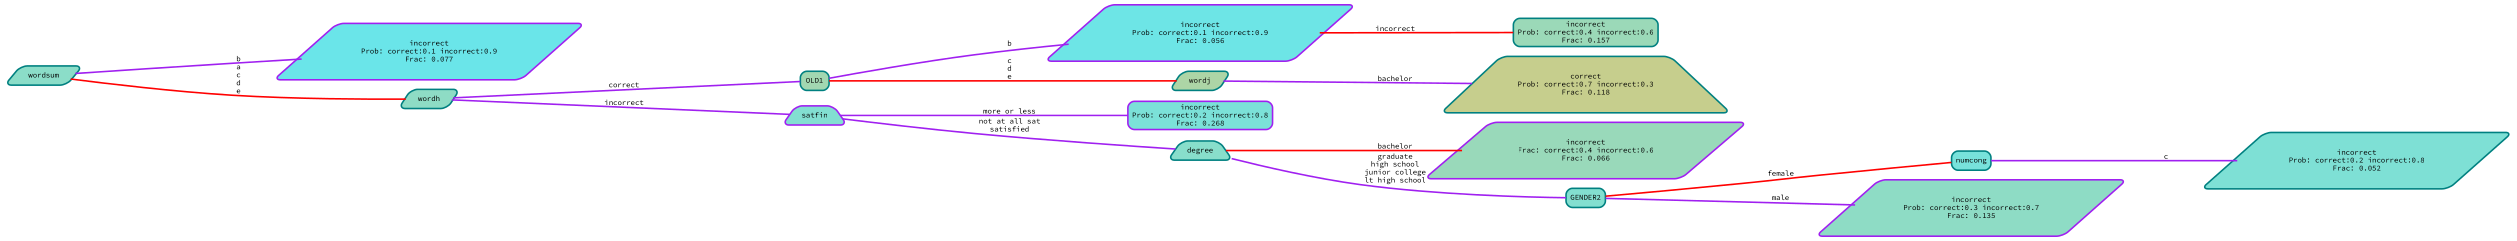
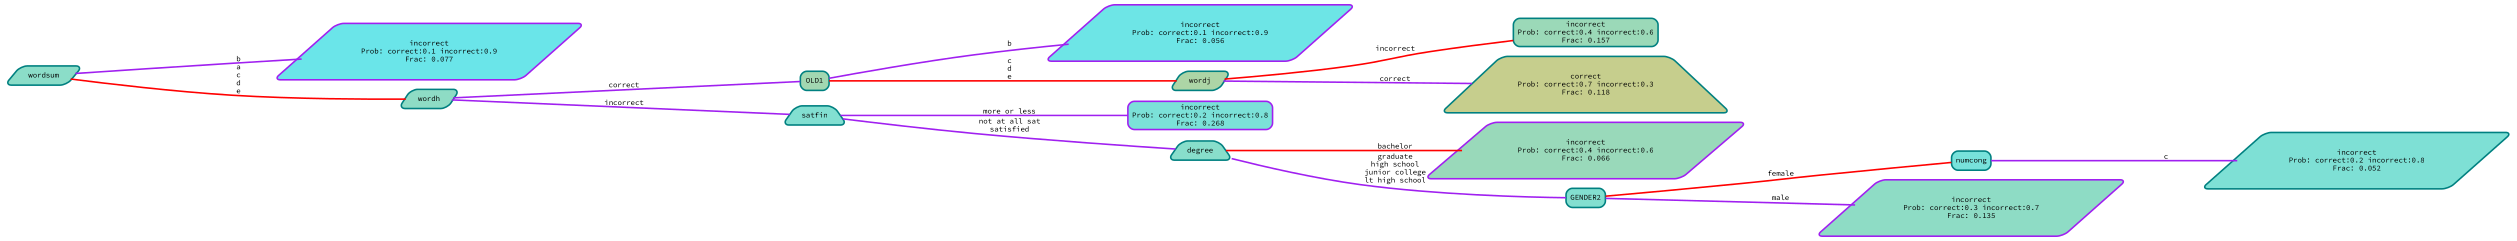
  graph {
    fontname="Source Code Pro"
    rankdir=LR
    ranksep="0 equally"
    splines=straight
    node [color=teal fillcolor="#8edcc5" fontcolor=black fontname="Source Code Pro" penwidth=3 shape=parallelogram style="filled, rounded"]
    edge [color=purple fontname="Source Code Pro" penwidth=3]
    n1 [color=purple fillcolor="#6ae5e9" label="incorrect\nProb: correct:0.1 incorrect:0.9\nFrac: 0.077"]
    n2 [fillcolor="#8bddc8" label=wordsum]
    n3 [label=wordh]
    n4 [fillcolor="#a2d7b1" label=OLD1 shape=box]
-   n5 [color=purple fillcolor="#82dfd1" label=satfin shape=trapezium]
+   n5 [fillcolor="#82dfd1" label=satfin shape=trapezium]
    n6 [color=purple fillcolor="#6de5e6" label="incorrect\nProb: correct:0.1 incorrect:0.9\nFrac: 0.056"]
    n7 [fillcolor="#add5a6" label=wordj]
    n8 [fillcolor="#c6ce8d" label="correct\nProb: correct:0.7 incorrect:0.3\nFrac: 0.118" shape=trapezium]
    n9 [fillcolor="#9bd9b8" label="incorrect\nProb: correct:0.4 incorrect:0.6\nFrac: 0.157" shape=box]
    n10 [color=purple fillcolor="#7be1d8" label="incorrect\nProb: correct:0.2 incorrect:0.8\nFrac: 0.268" shape=box]
    n11 [fillcolor="#88decb" label=degree shape=trapezium]
-   n12 [color=purple fillcolor="#99d9ba" label="incorrect\nFrac: correct:0.4 incorrect:0.6\nFrac: 0.066"]
+   n12 [color=purple fillcolor="#99d9ba" label="incorrect\nProb: correct:0.4 incorrect:0.6\nFrac: 0.066"]
    n13 [fillcolor="#83dfd0" label=GENDER2 shape=box]
    n14 [fillcolor="#78e2db" label=numcong shape=box]
    n15 [color=purple label="incorrect\nProb: correct:0.3 incorrect:0.7\nFrac: 0.135"]
    n16 [fillcolor="#7ee0d5" label="incorrect\nProb: correct:0.2 incorrect:0.8\nFrac: 0.052"]
    subgraph sub_1 {
      rank=same
    }
    n2 -- n1 [label=" b"]
    n2 -- n3 [color=red label=" a\n c\n d\n e"]
    n3 -- n4 [label=" correct"]
    n3 -- n5 [label=" incorrect"]
    n4 -- n6 [label=" b"]
    n4 -- n7 [color=red label=" c\n d\n e"]
    n5 -- n10 [label=" more or less"]
    n5 -- n11 [label=" not at all sat\n satisfied"]
-   n7 -- n8 [label=" bachelor"]
-   n6 -- n9 [color=red label=" incorrect"]
+   n7 -- n8 [label=" correct"]
+   n7 -- n9 [color=red label=" incorrect"]
    n11 -- n12 [color=red label=" bachelor"]
    n11 -- n13 [label=" graduate\n high school\n junior college\n lt high school"]
    n13 -- n14 [color=red label=" female"]
    n13 -- n15 [label=" male"]
    n14 -- n16 [label=" c"]
  }
